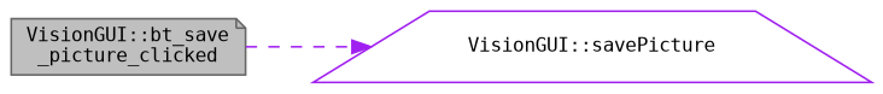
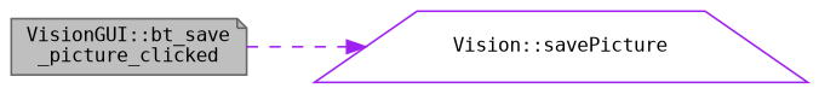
  digraph {
    rankdir=LR
    fontname="DejaVu Sans Mono"
    node [fontname="DejaVu Sans Mono" fontsize=10 style=filled]
    n1 [color=gray40 fillcolor=grey75 fontcolor=black height=0.2 label="VisionGUI::bt_save\l_picture_clicked" shape=note width=0.4]
-   n2 [color=purple fillcolor=white height=0.2 label="VisionGUI::savePicture" shape=trapezium width=0.4]
+   n2 [color=purple fillcolor=white height=0.2 label="Vision::savePicture" shape=trapezium width=0.4]
    n1 -> n2 [color=purple fontname="DejaVu Sans Mono" fontsize=10 labelfontname=Helvetica labelfontsize=10 style=dashed]
  }
